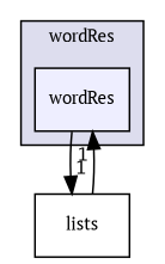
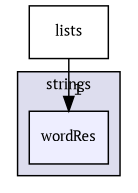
  digraph {
    compound=true
    fontname="PT Serif"
    node [fontname="PT Serif" fontsize=10 shape=box]
    edge [headlabel=1 labeldistance=1.5 labelfontname=Helvetica labelfontsize=10 fontname="PT Serif"]
    n1 [fillcolor="#eeeeff" label=wordRes pencolor=black style=filled]
    n2 [label=lists]
    subgraph cluster_1 {
      bgcolor="#ddddee"
      fontsize=10
-     label=wordRes
+     label=strings
      pencolor=black
      n1
    }
-   n1 -> n2
    n2 -> n1
  }
